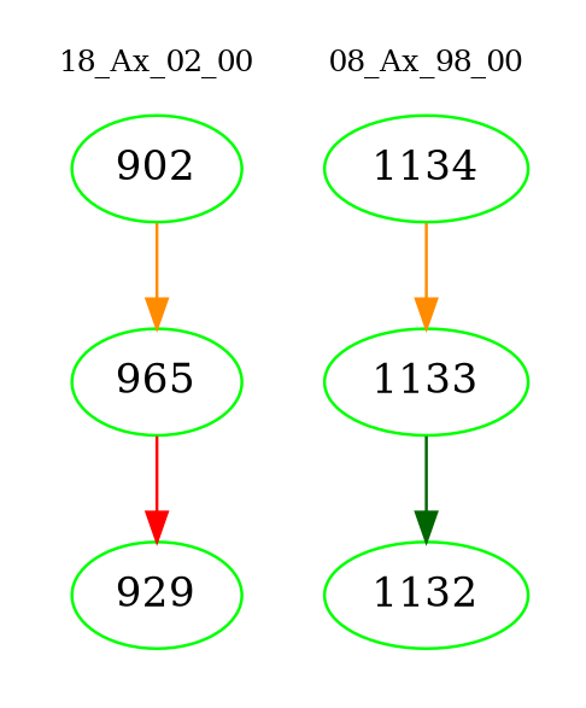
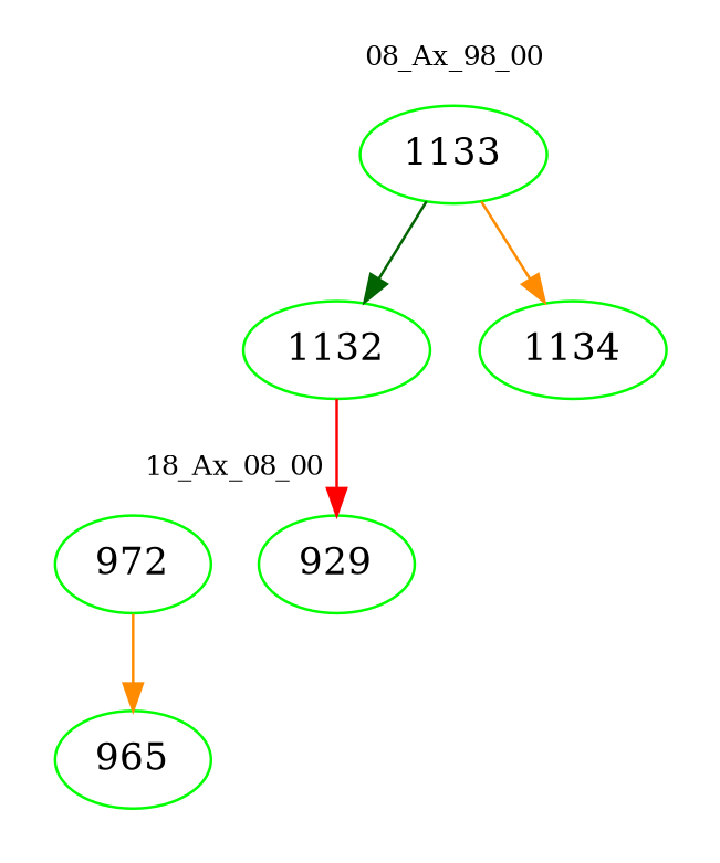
  digraph {
    fontname="DejaVu Serif"
    node [color=green fontname="DejaVu Serif"]
    edge [color=darkorange fontname="DejaVu Serif"]
    n1 [label=965]
    n2 [label=929]
-   n3 [label=902]
+   n3 [label=972]
    n4 [label=1133]
    n5 [label=1132]
    n6 [label=1134]
    subgraph cluster_1 {
      color=white
      fontsize=10
-     label="18_Ax_02_00"
+     label="18_Ax_08_00"
      n1
      n2
      n3
    }
    subgraph cluster_2 {
      color=white
      fontsize=10
      label="08_Ax_98_00"
      n4
      n5
      n6
    }
-   n1 -> n2 [color=red]
+   n5 -> n2 [color=red]
    n3 -> n1
    n4 -> n5 [color=darkgreen]
-   n6 -> n4
+   n4 -> n6
  }
